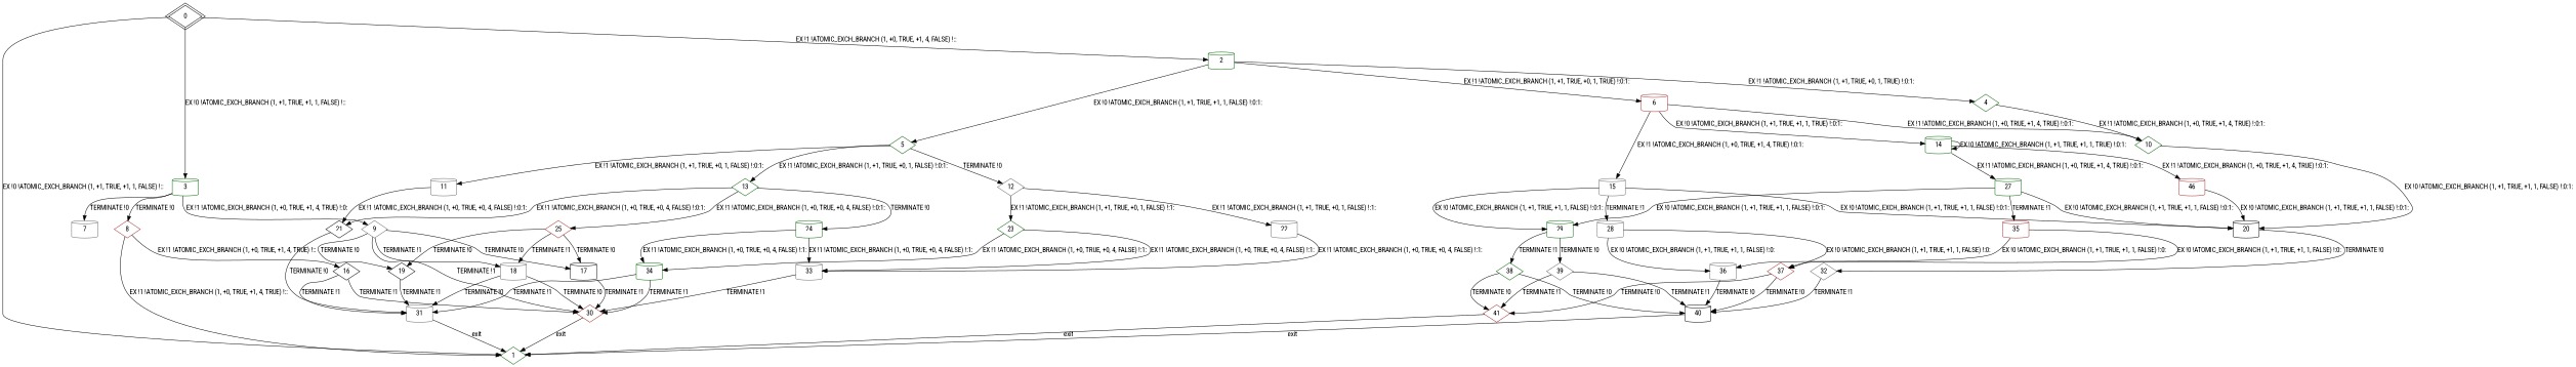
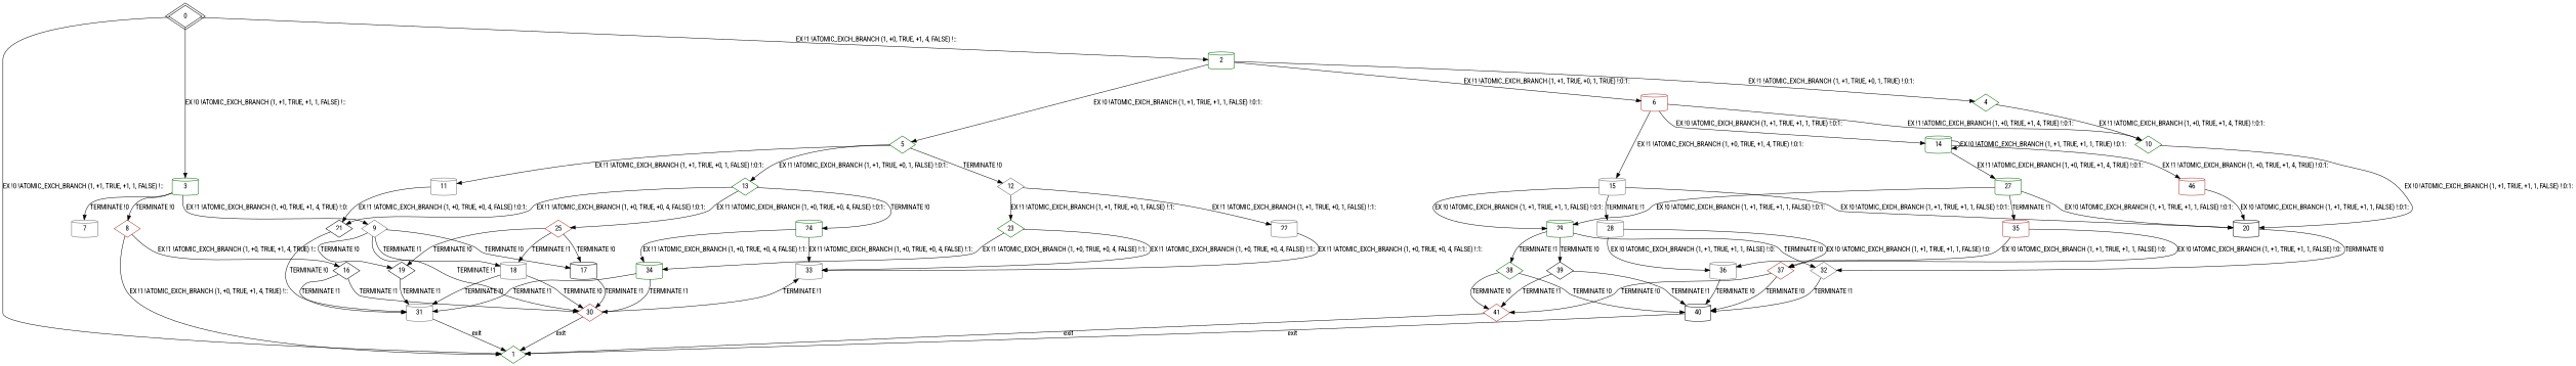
  digraph {
    fontname="Roboto Condensed"
    node [color=darkgreen fontname="Roboto Condensed" shape=cylinder]
    edge [fontname="Roboto Condensed"]
    0 [color=black peripheries=2 shape=diamond]
    1 [shape=diamond]
    2
    3
    4 [shape=diamond]
    5 [shape=diamond]
    6 [color=brown]
    7 [color=gray40]
    8 [color=brown shape=diamond]
    9 [color=gray40 shape=diamond]
    10 [shape=diamond]
    11 [color=gray40]
    12 [color=gray40 shape=diamond]
    13 [shape=diamond]
    14
    15 [color=gray40]
    16 [color=black shape=diamond]
    17 [color=black]
    18 [color=gray40]
    19 [color=black shape=diamond]
    30 [color=brown shape=diamond]
    20 [color=black]
    21 [color=black shape=diamond]
    22 [color=gray40]
    23 [shape=diamond]
    24
    25 [color=brown shape=diamond]
    n28 [color=brown label=46]
    27
    28 [color=gray40]
    29
    31 [color=gray40]
    32 [color=gray40 shape=diamond]
    33 [color=gray40]
    34
    35 [color=brown]
    36 [color=gray40]
    37 [color=brown shape=diamond]
    38 [shape=diamond]
-   39 [color=gray40 shape=diamond]
+   39 [color=black shape=diamond]
    40 [color=black]
    41 [color=brown shape=diamond]
    0 -> 1 [label="EX !0 !ATOMIC_EXCH_BRANCH (1, +1, TRUE, +1, 1, FALSE) !::"]
    0 -> 2 [label="EX !1 !ATOMIC_EXCH_BRANCH (1, +0, TRUE, +1, 4, FALSE) !::"]
    0 -> 3 [label="EX !0 !ATOMIC_EXCH_BRANCH (1, +1, TRUE, +1, 1, FALSE) !::"]
    2 -> 4 [label="EX !1 !ATOMIC_EXCH_BRANCH (1, +1, TRUE, +0, 1, TRUE) !:0:1:"]
    2 -> 5 [label="EX !0 !ATOMIC_EXCH_BRANCH (1, +1, TRUE, +1, 1, FALSE) !:0:1:"]
    2 -> 6 [label="EX !1 !ATOMIC_EXCH_BRANCH (1, +1, TRUE, +0, 1, TRUE) !:0:1:"]
    3 -> 7 [label="TERMINATE !0"]
    3 -> 8 [label="TERMINATE !0"]
    3 -> 9 [label="EX !1 !ATOMIC_EXCH_BRANCH (1, +0, TRUE, +1, 4, TRUE) !:0:"]
    4 -> 10 [label="EX !1 !ATOMIC_EXCH_BRANCH (1, +0, TRUE, +1, 4, TRUE) !:0:1:"]
    5 -> 11 [label="EX !1 !ATOMIC_EXCH_BRANCH (1, +1, TRUE, +0, 1, FALSE) !:0:1:"]
    5 -> 12 [label="TERMINATE !0"]
    5 -> 13 [label="EX !1 !ATOMIC_EXCH_BRANCH (1, +1, TRUE, +0, 1, FALSE) !:0:1:"]
    6 -> 10 [label="EX !1 !ATOMIC_EXCH_BRANCH (1, +0, TRUE, +1, 4, TRUE) !:0:1:"]
    6 -> 14 [label="EX !0 !ATOMIC_EXCH_BRANCH (1, +1, TRUE, +1, 1, TRUE) !:0:1:"]
    6 -> 15 [label="EX !1 !ATOMIC_EXCH_BRANCH (1, +0, TRUE, +1, 4, TRUE) !:0:1:"]
    8 -> 1 [label="EX !1 !ATOMIC_EXCH_BRANCH (1, +0, TRUE, +1, 4, TRUE) !::"]
    8 -> 16 [label="EX !1 !ATOMIC_EXCH_BRANCH (1, +0, TRUE, +1, 4, TRUE) !::"]
    9 -> 17 [label="TERMINATE !0"]
    9 -> 18 [label="TERMINATE !1"]
    9 -> 19 [label="TERMINATE !0"]
    9 -> 30 [label="TERMINATE !1"]
    10 -> 20 [label="EX !0 !ATOMIC_EXCH_BRANCH (1, +1, TRUE, +1, 1, FALSE) !:0:1:"]
    11 -> 21 [label="EX !1 !ATOMIC_EXCH_BRANCH (1, +0, TRUE, +0, 4, FALSE) !:0:1:"]
    12 -> 22 [label="EX !1 !ATOMIC_EXCH_BRANCH (1, +1, TRUE, +0, 1, FALSE) !:1:"]
    12 -> 23 [label="EX !1 !ATOMIC_EXCH_BRANCH (1, +1, TRUE, +0, 1, FALSE) !:1:"]
    13 -> 21 [label="EX !1 !ATOMIC_EXCH_BRANCH (1, +0, TRUE, +0, 4, FALSE) !:0:1:"]
    13 -> 24 [label="TERMINATE !0"]
    13 -> 25 [label="EX !1 !ATOMIC_EXCH_BRANCH (1, +0, TRUE, +0, 4, FALSE) !:0:1:"]
    14 -> 14 [label="EX !0 !ATOMIC_EXCH_BRANCH (1, +1, TRUE, +1, 1, TRUE) !:0:1:"]
    14 -> n28 [label="EX !1 !ATOMIC_EXCH_BRANCH (1, +0, TRUE, +1, 4, TRUE) !:0:1:"]
    14 -> 27 [label="EX !1 !ATOMIC_EXCH_BRANCH (1, +0, TRUE, +1, 4, TRUE) !:0:1:"]
    15 -> 20 [label="EX !0 !ATOMIC_EXCH_BRANCH (1, +1, TRUE, +1, 1, FALSE) !:0:1:"]
    15 -> 28 [label="TERMINATE !1"]
    15 -> 29 [label="EX !0 !ATOMIC_EXCH_BRANCH (1, +1, TRUE, +1, 1, FALSE) !:0:1:"]
    16 -> 30 [label="TERMINATE !1"]
    16 -> 31 [label="TERMINATE !1"]
    17 -> 30 [label="TERMINATE !1"]
    18 -> 30 [label="TERMINATE !0"]
    18 -> 31 [label="TERMINATE !0"]
    19 -> 31 [label="TERMINATE !1"]
    30 -> 1 [label=exit]
    20 -> 32 [label="TERMINATE !0"]
    21 -> 31 [label="TERMINATE !0"]
    22 -> 33 [label="EX !1 !ATOMIC_EXCH_BRANCH (1, +0, TRUE, +0, 4, FALSE) !:1:"]
    23 -> 33 [label="EX !1 !ATOMIC_EXCH_BRANCH (1, +0, TRUE, +0, 4, FALSE) !:1:"]
    23 -> 34 [label="EX !1 !ATOMIC_EXCH_BRANCH (1, +0, TRUE, +0, 4, FALSE) !:1:"]
    24 -> 33 [label="EX !1 !ATOMIC_EXCH_BRANCH (1, +0, TRUE, +0, 4, FALSE) !:1:"]
    24 -> 34 [label="EX !1 !ATOMIC_EXCH_BRANCH (1, +0, TRUE, +0, 4, FALSE) !:1:"]
    25 -> 17 [label="TERMINATE !0"]
    25 -> 18 [label="TERMINATE !1"]
    25 -> 19 [label="TERMINATE !0"]
    n28 -> 20 [label="EX !0 !ATOMIC_EXCH_BRANCH (1, +1, TRUE, +1, 1, FALSE) !:0:1:"]
    27 -> 20 [label="EX !0 !ATOMIC_EXCH_BRANCH (1, +1, TRUE, +1, 1, FALSE) !:0:1:"]
    27 -> 29 [label="EX !0 !ATOMIC_EXCH_BRANCH (1, +1, TRUE, +1, 1, FALSE) !:0:1:"]
    27 -> 35 [label="TERMINATE !1"]
    28 -> 36 [label="EX !0 !ATOMIC_EXCH_BRANCH (1, +1, TRUE, +1, 1, FALSE) !:0:"]
    28 -> 37 [label="EX !0 !ATOMIC_EXCH_BRANCH (1, +1, TRUE, +1, 1, FALSE) !:0:"]
+   29 -> 32 [label="TERMINATE !0"]
    29 -> 38 [label="TERMINATE !1"]
    29 -> 39 [label="TERMINATE !0"]
    31 -> 1 [label=exit]
    32 -> 40 [label="TERMINATE !1"]
-   33 -> 30 [label="TERMINATE !1"]
+   30 -> 33 [label="TERMINATE !1"]
    34 -> 30 [label="TERMINATE !1"]
    34 -> 31 [label="TERMINATE !1"]
    35 -> 36 [label="EX !0 !ATOMIC_EXCH_BRANCH (1, +1, TRUE, +1, 1, FALSE) !:0:"]
    35 -> 37 [label="EX !0 !ATOMIC_EXCH_BRANCH (1, +1, TRUE, +1, 1, FALSE) !:0:"]
    36 -> 40 [label="TERMINATE !0"]
    37 -> 40 [label="TERMINATE !0"]
    37 -> 41 [label="TERMINATE !0"]
    38 -> 40 [label="TERMINATE !0"]
    38 -> 41 [label="TERMINATE !0"]
    39 -> 40 [label="TERMINATE !1"]
    39 -> 41 [label="TERMINATE !1"]
    40 -> 1 [label=exit]
    41 -> 1 [label=exit]
  }
